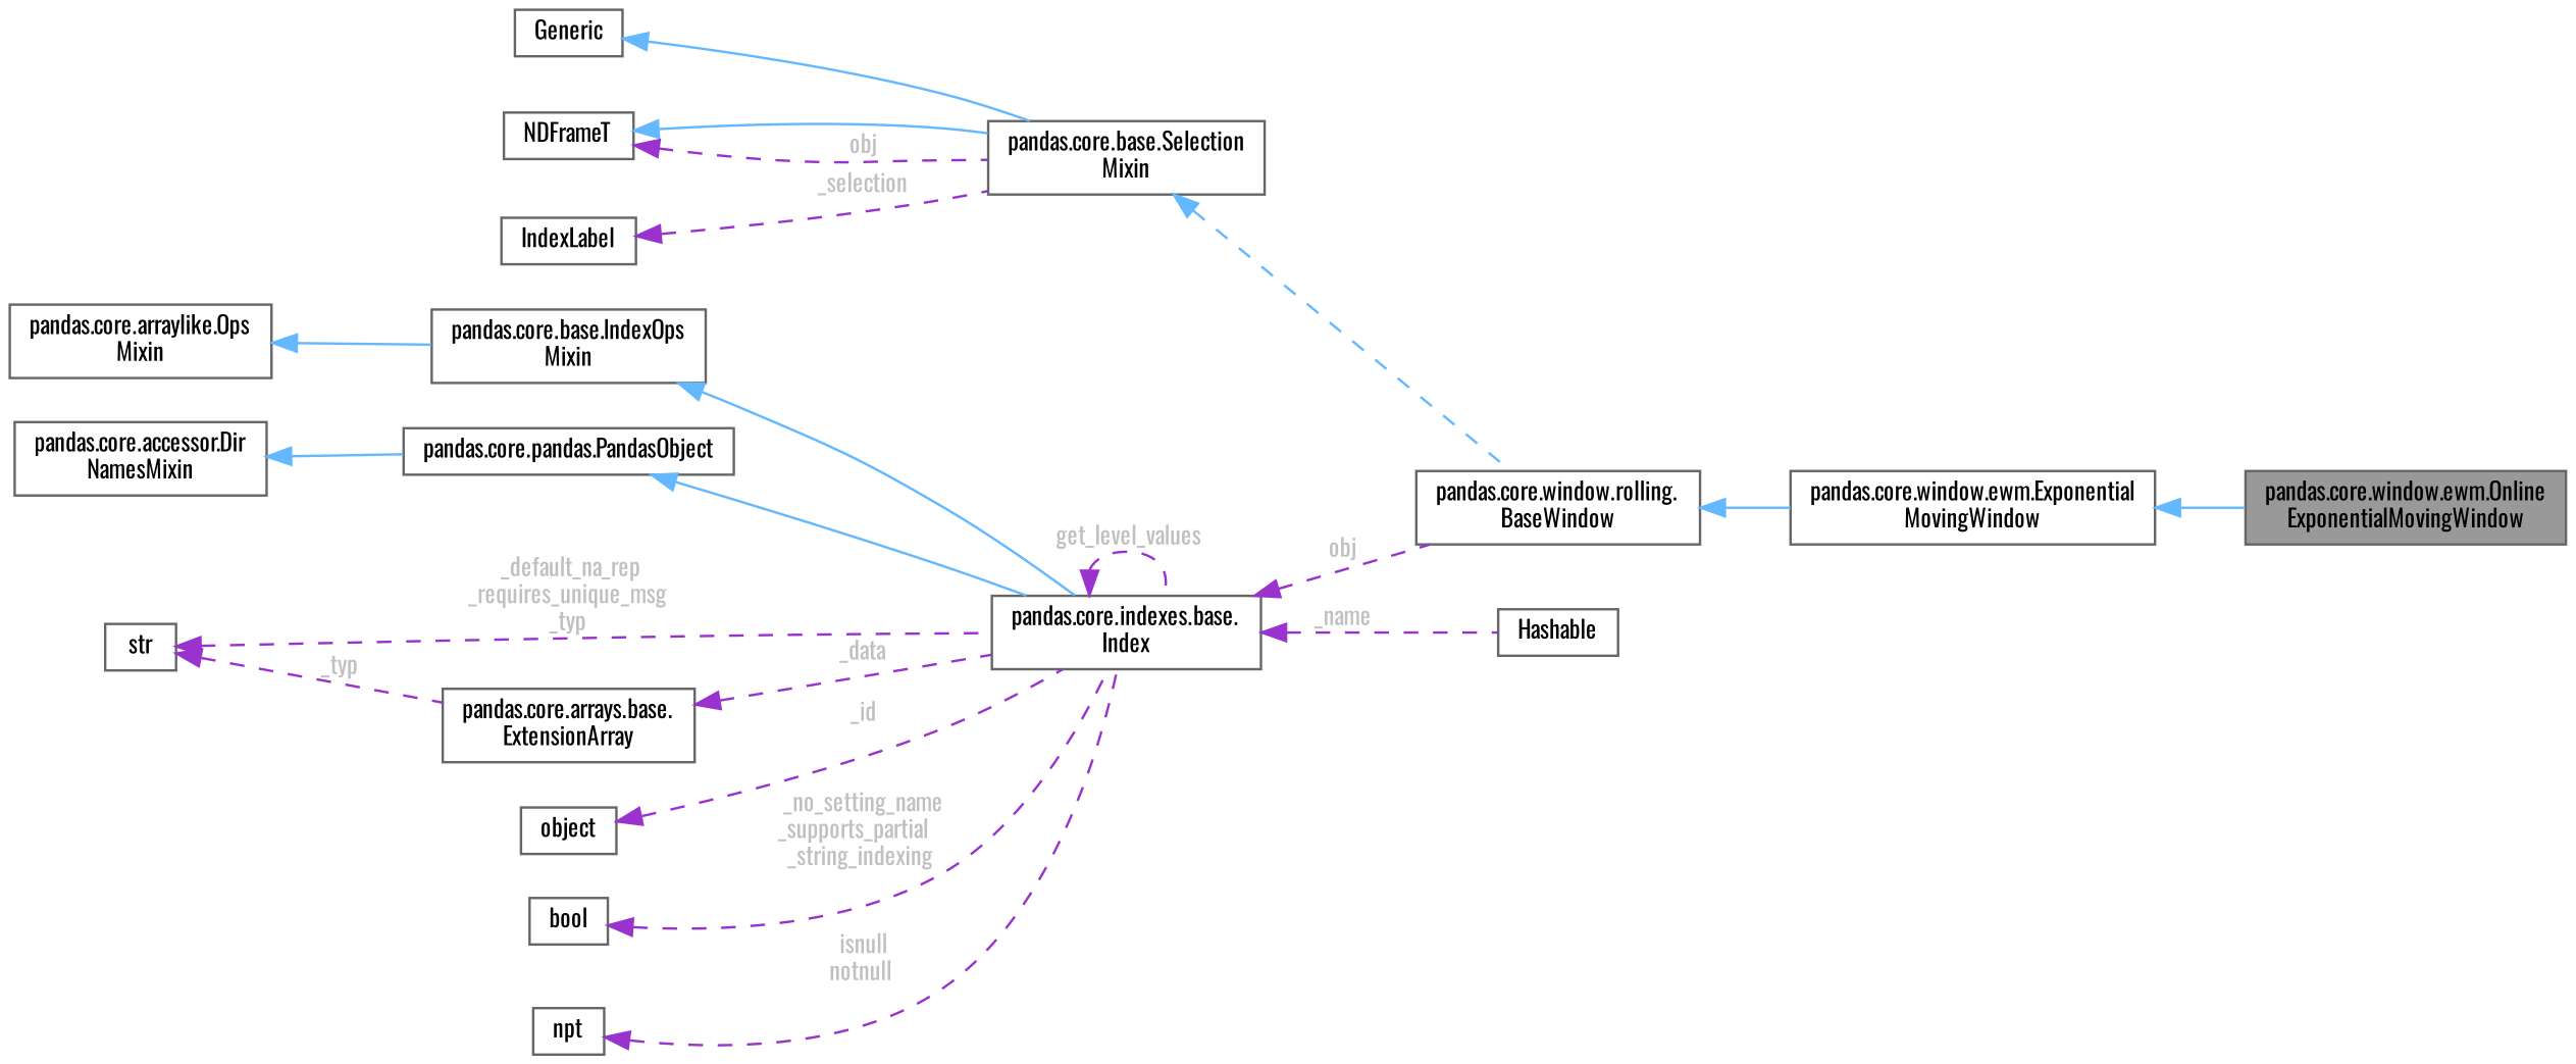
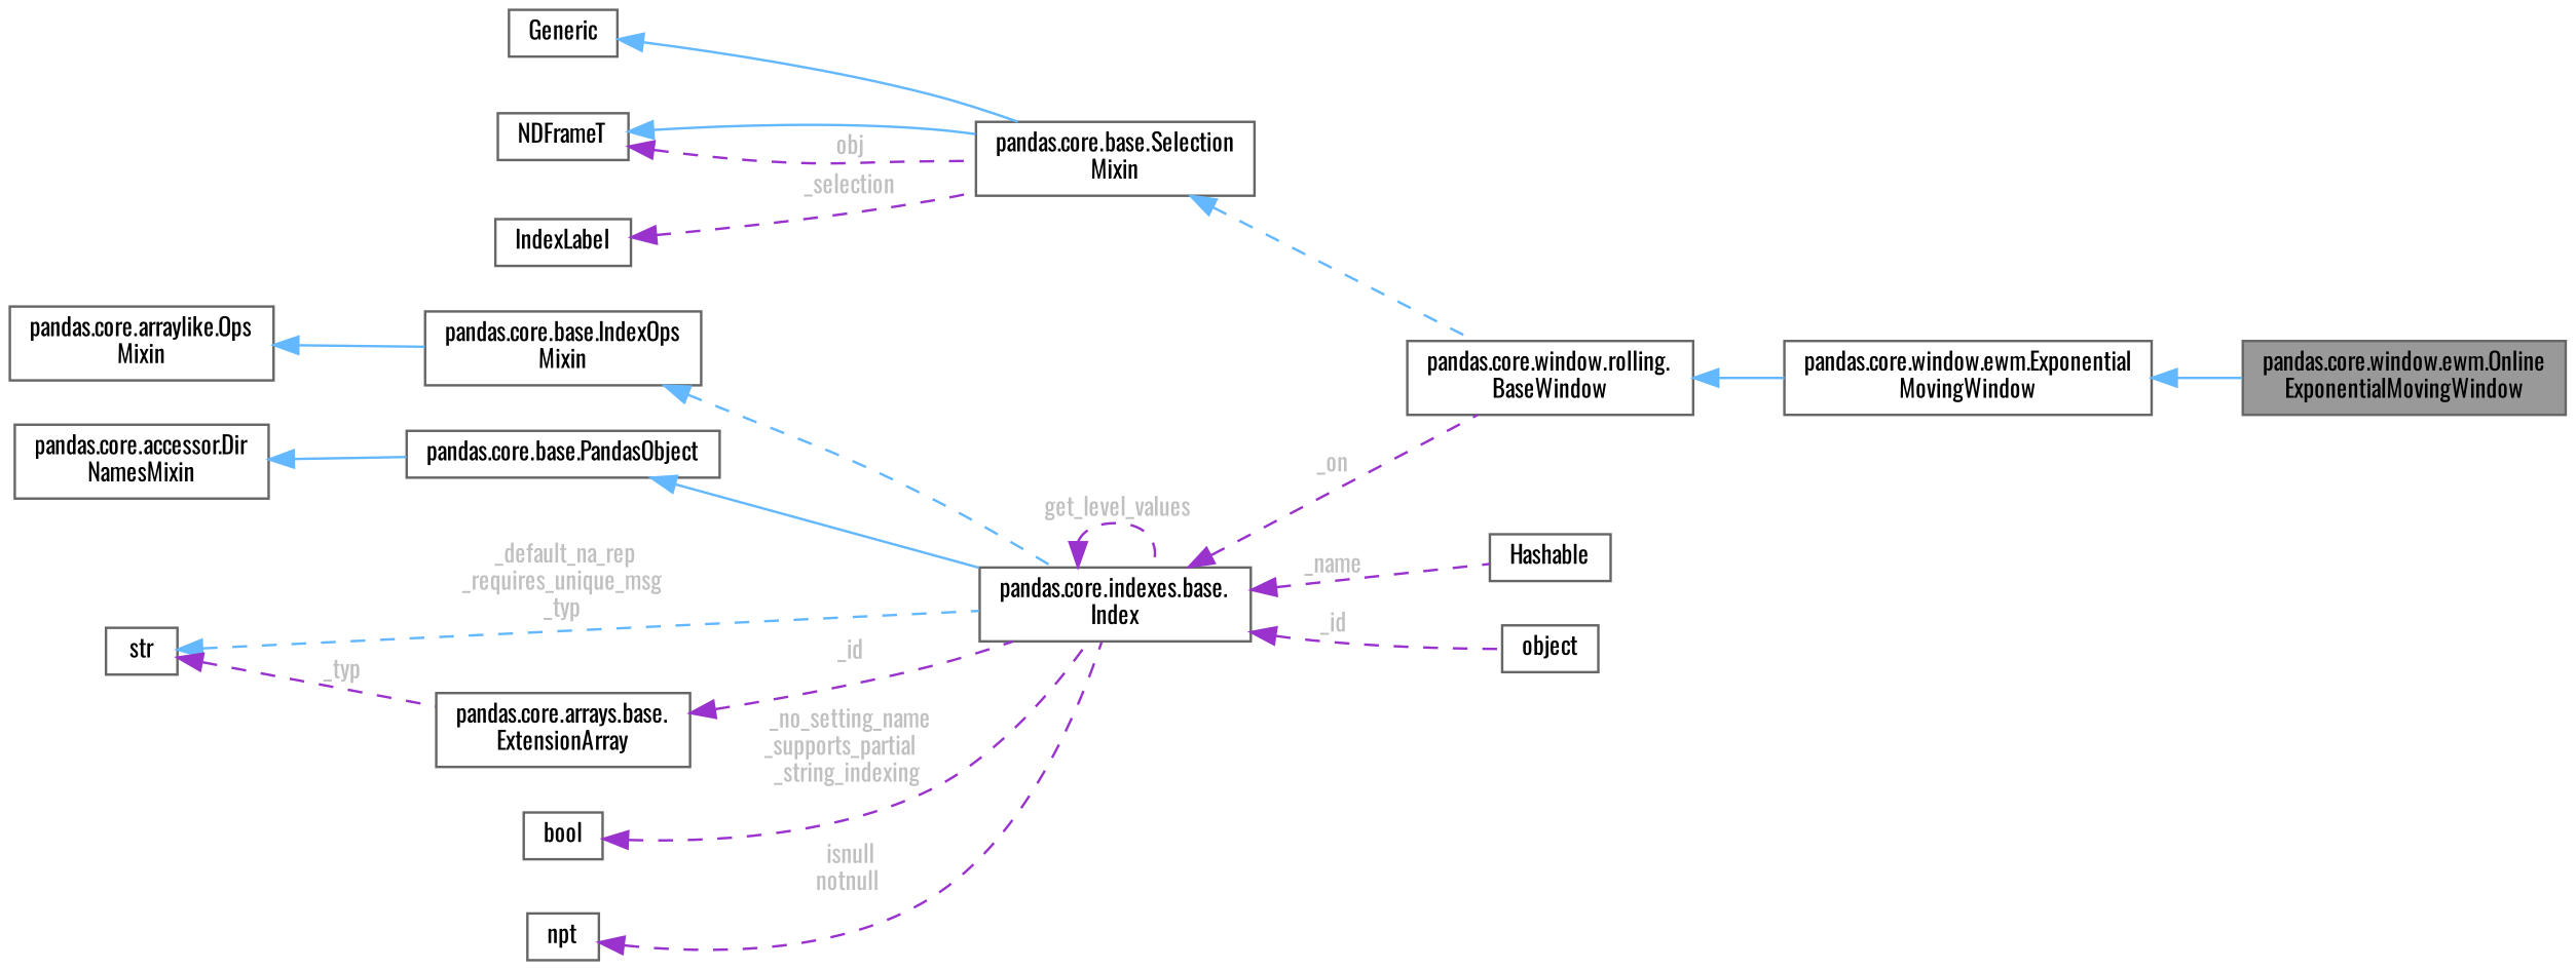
  digraph {
    fontname=Oswald
    rankdir=LR
    node [color=gray40 fillcolor=white fontname=Oswald fontsize=10 shape=box style=filled]
    edge [color=darkorchid3 dir=back fontname=Oswald fontsize=10 labelfontname=Helvetica labelfontsize=10 style=dashed fontcolor=grey]
    n1 [fillcolor=grey60 fontcolor=black height=0.2 label="pandas.core.window.ewm.Online\lExponentialMovingWindow" width=0.4]
    n2 [height=0.2 label="pandas.core.window.ewm.Exponential\lMovingWindow" width=0.4]
    n3 [height=0.2 label="pandas.core.window.rolling.\lBaseWindow" width=0.4]
    n4 [height=0.2 label="pandas.core.base.Selection\lMixin" width=0.4]
    n5 [height=0.2 label=Generic width=0.4]
    n6 [height=0.2 label=NDFrameT width=0.4]
    n7 [height=0.2 label=IndexLabel width=0.4]
    n8 [height=0.2 label="pandas.core.indexes.base.\lIndex" width=0.4]
    n9 [height=0.2 label=Hashable width=0.4]
    n10 [height=0.2 label="pandas.core.base.IndexOps\lMixin" width=0.4]
    n11 [height=0.2 label="pandas.core.arraylike.Ops\lMixin" width=0.4]
-   n12 [height=0.2 label="pandas.core.pandas.PandasObject" width=0.4]
+   n12 [height=0.2 label="pandas.core.base.PandasObject" width=0.4]
    n13 [height=0.2 label="pandas.core.accessor.Dir\lNamesMixin" width=0.4]
    n14 [height=0.2 label=str width=0.4]
    n15 [height=0.2 label="pandas.core.arrays.base.\lExtensionArray" width=0.4]
    n16 [height=0.2 label=object width=0.4]
    n17 [height=0.2 label=bool width=0.4]
    n18 [height=0.2 label=npt width=0.4]
    n2 -> n1 [color=steelblue1 style=solid fontcolor=""]
    n3 -> n2 [color=steelblue1 style=solid fontcolor=""]
    n4 -> n3 [color=steelblue1 fontcolor=""]
    n5 -> n4 [color=steelblue1 style=solid fontcolor=""]
    n6 -> n4 [color=steelblue1 style=solid fontcolor=""]
    n6 -> n4 [label=" obj"]
    n7 -> n4 [label=" _selection"]
-   n8 -> n3 [label=" obj"]
+   n8 -> n3 [label=" _on"]
    n8 -> n8 [label=" get_level_values"]
    n8 -> n9 [label=" _name"]
-   n10 -> n8 [color=steelblue1 style=solid fontcolor=""]
+   n10 -> n8 [color=steelblue1 fontcolor=""]
    n11 -> n10 [color=steelblue1 style=solid fontcolor=""]
    n12 -> n8 [color=steelblue1 style=solid fontcolor=""]
    n13 -> n12 [color=steelblue1 style=solid fontcolor=""]
-   n14 -> n8 [label=" _default_na_rep\n_requires_unique_msg\n_typ"]
+   n14 -> n8 [color=steelblue1 label=" _default_na_rep\n_requires_unique_msg\n_typ"]
    n14 -> n15 [label=" _typ"]
-   n15 -> n8 [label=" _data"]
-   n16 -> n8 [label=" _id"]
+   n15 -> n8 [label=" _id"]
+   n8 -> n16 [label=" _id"]
    n17 -> n8 [label=" _no_setting_name\n_supports_partial\l_string_indexing"]
    n18 -> n8 [label=" isnull\nnotnull"]
  }
